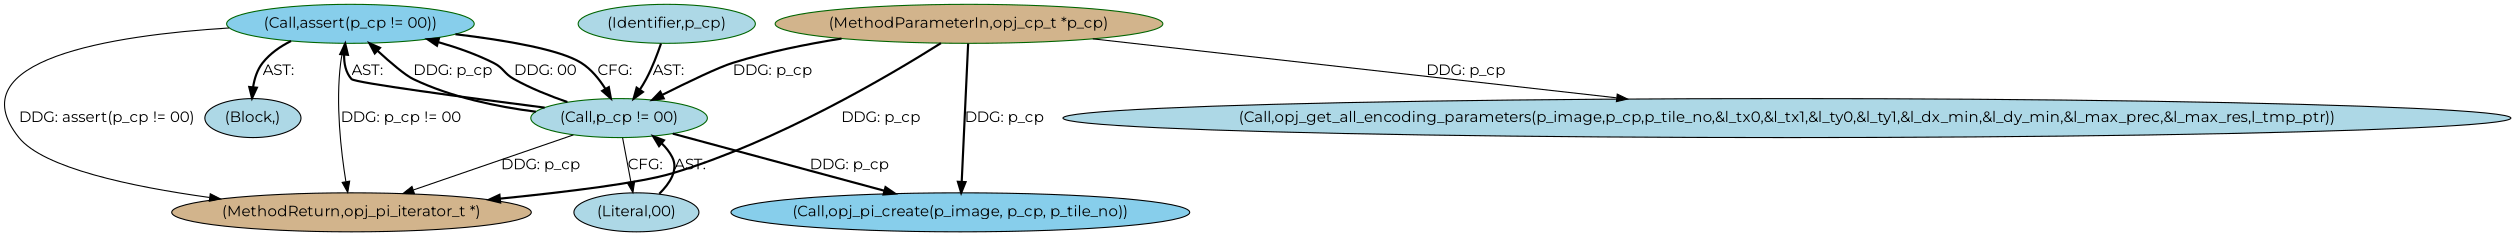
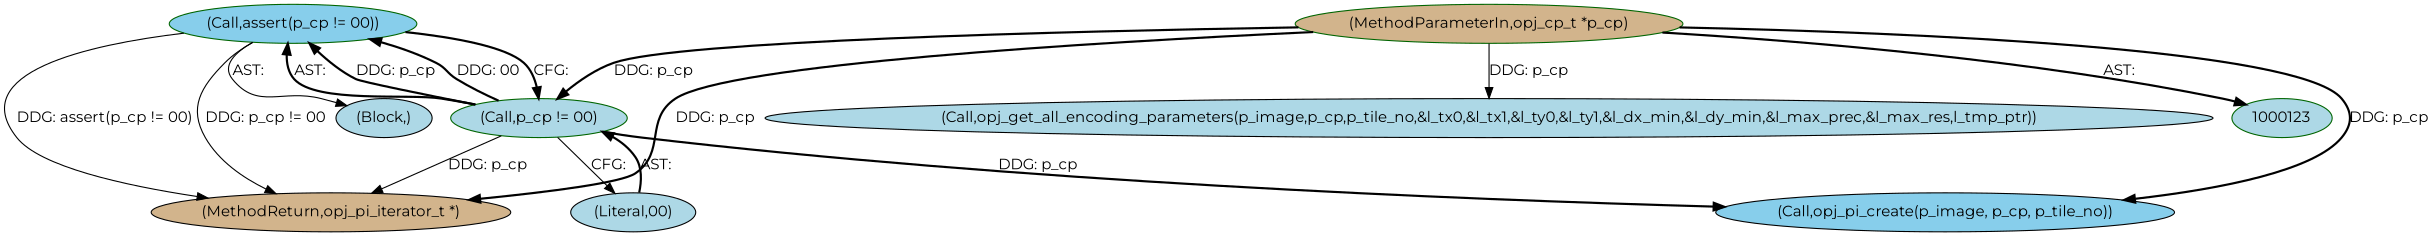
  digraph {
    fontname=Montserrat
    node [color=darkgreen fillcolor=lightblue fontname=Montserrat style=filled]
    edge [fontname=Montserrat style=bold]
    n1 [fillcolor=skyblue label="(Call,assert(p_cp != 00))"]
    n2 [label="(Call,p_cp != 00)"]
    n3 [color=black label="(Block,)"]
    n4 [color=black fillcolor=tan label="(MethodReturn,opj_pi_iterator_t *)"]
    n5 [color=black fillcolor=skyblue label="(Call,opj_pi_create(p_image, p_cp, p_tile_no))"]
    n6 [color=black label="(Literal,00)"]
    n7 [fillcolor=tan label="(MethodParameterIn,opj_cp_t *p_cp)"]
    n8 [color=black label="(Call,opj_get_all_encoding_parameters(p_image,p_cp,p_tile_no,&l_tx0,&l_tx1,&l_ty0,&l_ty1,&l_dx_min,&l_dy_min,&l_max_prec,&l_max_res,l_tmp_ptr))"]
-   n10 [label="(Identifier,p_cp)"]
+   1000123
    n1 -> n2 [label="CFG: "]
-   n1 -> n3 [label="AST: "]
+   n1 -> n3 [label="AST: " style=solid]
    n1 -> n4 [label="DDG: p_cp != 00" style=solid]
    n1 -> n4 [label="DDG: assert(p_cp != 00)" style=solid]
    n2 -> n1 [label="AST: "]
    n2 -> n1 [label="DDG: p_cp"]
    n2 -> n1 [label="DDG: 00"]
    n2 -> n4 [label="DDG: p_cp" style=solid]
    n2 -> n5 [label="DDG: p_cp"]
    n2 -> n6 [label="CFG: " style=solid]
    n6 -> n2 [label="AST: "]
    n7 -> n2 [label="DDG: p_cp"]
    n7 -> n4 [label="DDG: p_cp"]
    n7 -> n5 [label="DDG: p_cp"]
    n7 -> n8 [label="DDG: p_cp" style=solid]
-   n10 -> n2 [label="AST: "]
+   n7 -> 1000123 [label="AST: "]
  }
